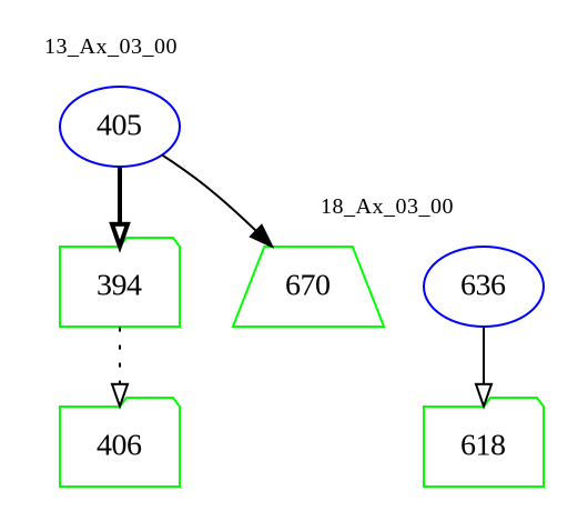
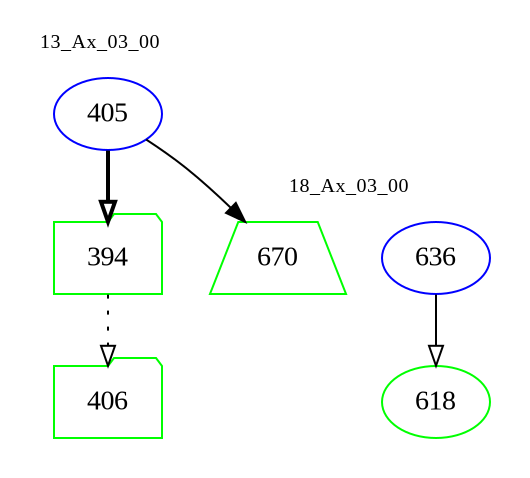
  digraph {
    fontname="Liberation Serif"
    node [color=green fontname="Liberation Serif" shape=folder]
    edge [arrowhead=onormal color=black fontname="Liberation Serif" style=solid]
    n1 [color=blue label=405 shape=ellipse]
    n2 [label=394]
    n3 [label=406]
    n4 [color=blue label=636 shape=ellipse]
-   n5 [label=618]
+   n5 [label=618 shape=ellipse]
    n6 [label=670 shape=trapezium]
    subgraph cluster_1 {
      color=white
      fontsize=10
      label="13_Ax_03_00"
      n1
      n2
      n3
    }
    subgraph cluster_2 {
      color=white
      fontsize=10
      label="18_Ax_03_00"
      n4
      n5
      n6
    }
    n1 -> n2 [style=bold]
    n1 -> n6 [arrowhead=normal]
    n2 -> n3 [style=dotted]
    n4 -> n5
  }
